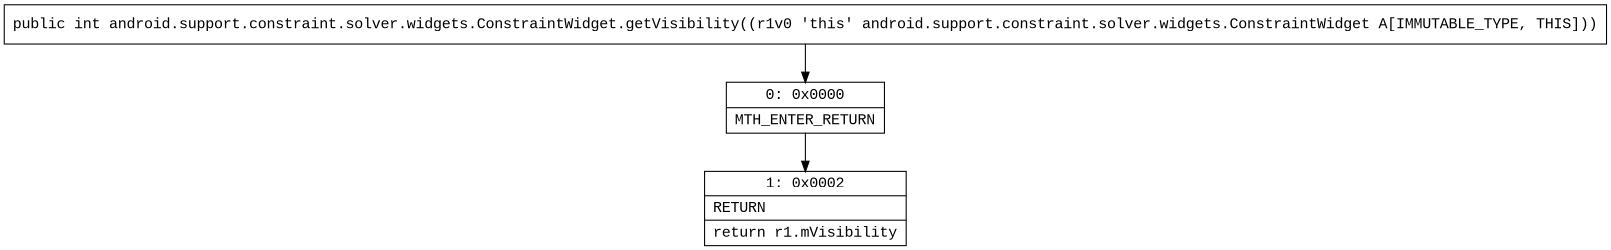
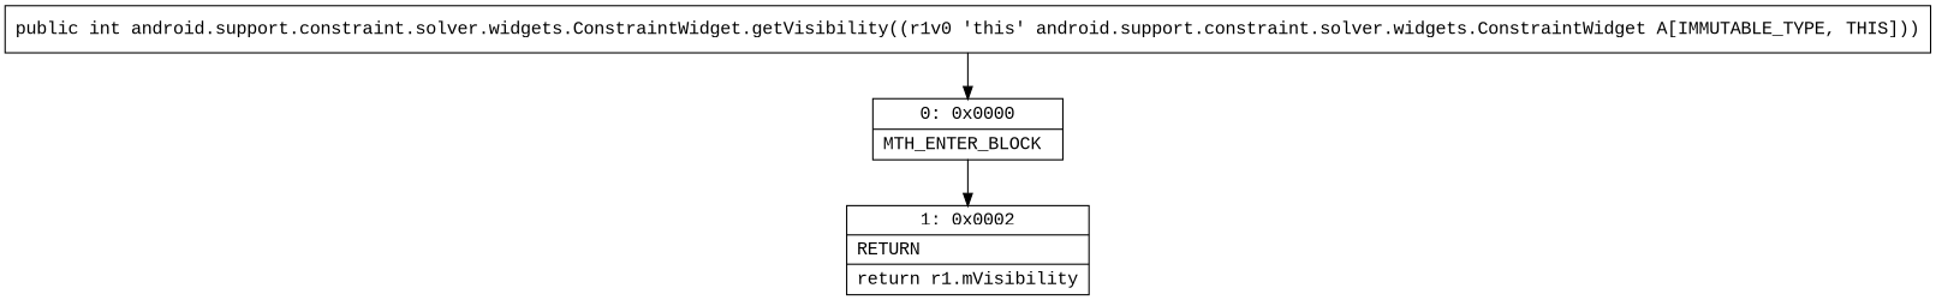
  digraph {
    fontname="Liberation Mono"
    node [shape=record fontname="Liberation Mono"]
    edge [fontname="Liberation Mono"]
-   n1 [label="{0\:\ 0x0000|MTH_ENTER_RETURN\l}"]
+   n1 [label="{0\:\ 0x0000|MTH_ENTER_BLOCK\l}"]
    n2 [label="{1\:\ 0x0002|RETURN\l|return r1.mVisibility\l}"]
    n3 [label="{public int android.support.constraint.solver.widgets.ConstraintWidget.getVisibility((r1v0 'this' android.support.constraint.solver.widgets.ConstraintWidget A[IMMUTABLE_TYPE, THIS])) }"]
    n1 -> n2
    n3 -> n1
  }
